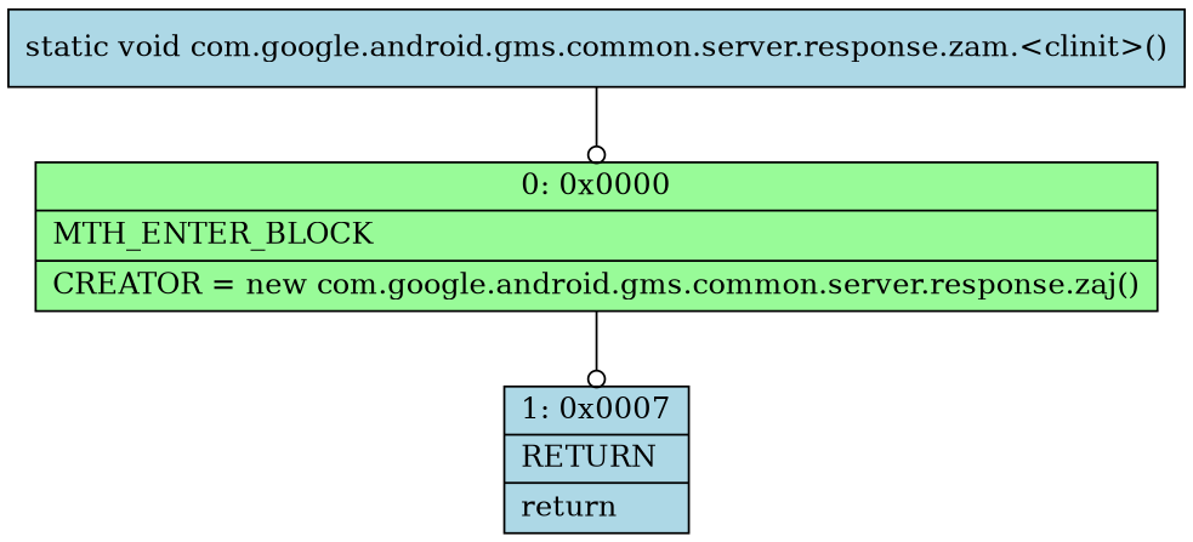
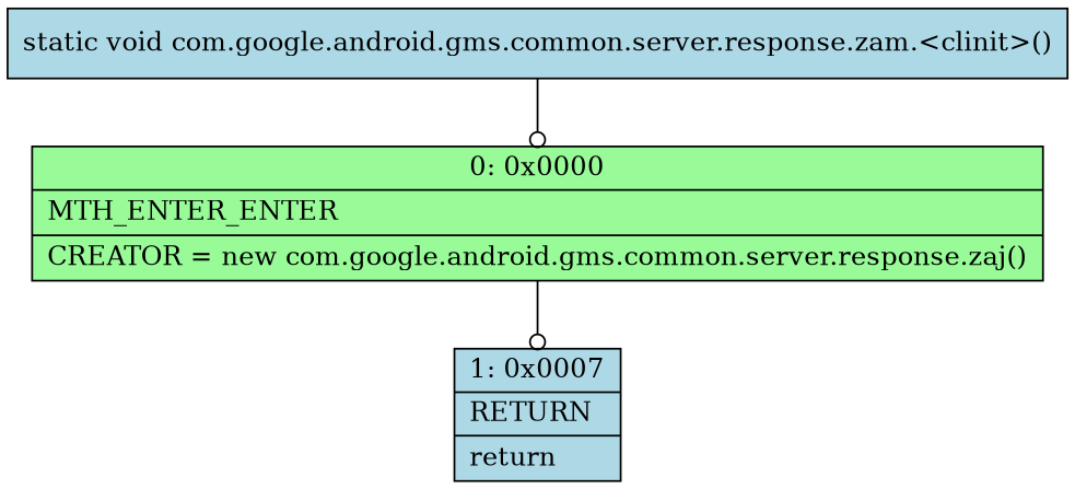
  digraph {
    node [shape=record style=filled fillcolor=lightblue]
    edge [arrowhead=odot]
-   n1 [label="{0\:\ 0x0000|MTH_ENTER_BLOCK\l|CREATOR = new com.google.android.gms.common.server.response.zaj()\l}" fillcolor=palegreen]
+   n1 [label="{0\:\ 0x0000|MTH_ENTER_ENTER\l|CREATOR = new com.google.android.gms.common.server.response.zaj()\l}" fillcolor=palegreen]
    n2 [label="{1\:\ 0x0007|RETURN\l|return\l}"]
    n3 [label="{static void com.google.android.gms.common.server.response.zam.\<clinit\>() }"]
    n1 -> n2
    n3 -> n1
  }
